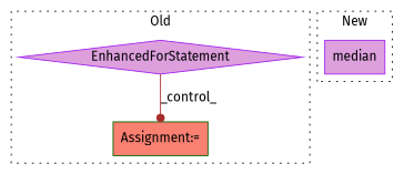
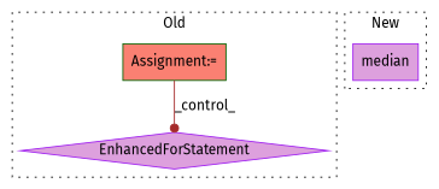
  digraph {
    fontname="Fira Sans"
    node [shape=box style=filled fillcolor=plum color=purple fontname="Fira Sans"]
    n1 [a=70 l="53,2" label=EnhancedForStatement s="7130,7210" shape=diamond]
    n2 [a=7 l=1 label="Assignment:=" s=7221 fillcolor=salmon color=darkgreen]
    n3 [a=32 l="7,1" label=median s="6896,6924"]
    subgraph cluster_1 {
      label=Old
      style=dotted
      n1
      n2
    }
    subgraph cluster_2 {
      label=New
      style=dotted
      n3
    }
-   n1 -> n2 [label=_control_ color=brown style=solid arrowhead=dot fontname="Fira Sans"]
+   n2 -> n1 [label=_control_ color=brown style=solid arrowhead=dot fontname="Fira Sans"]
  }
